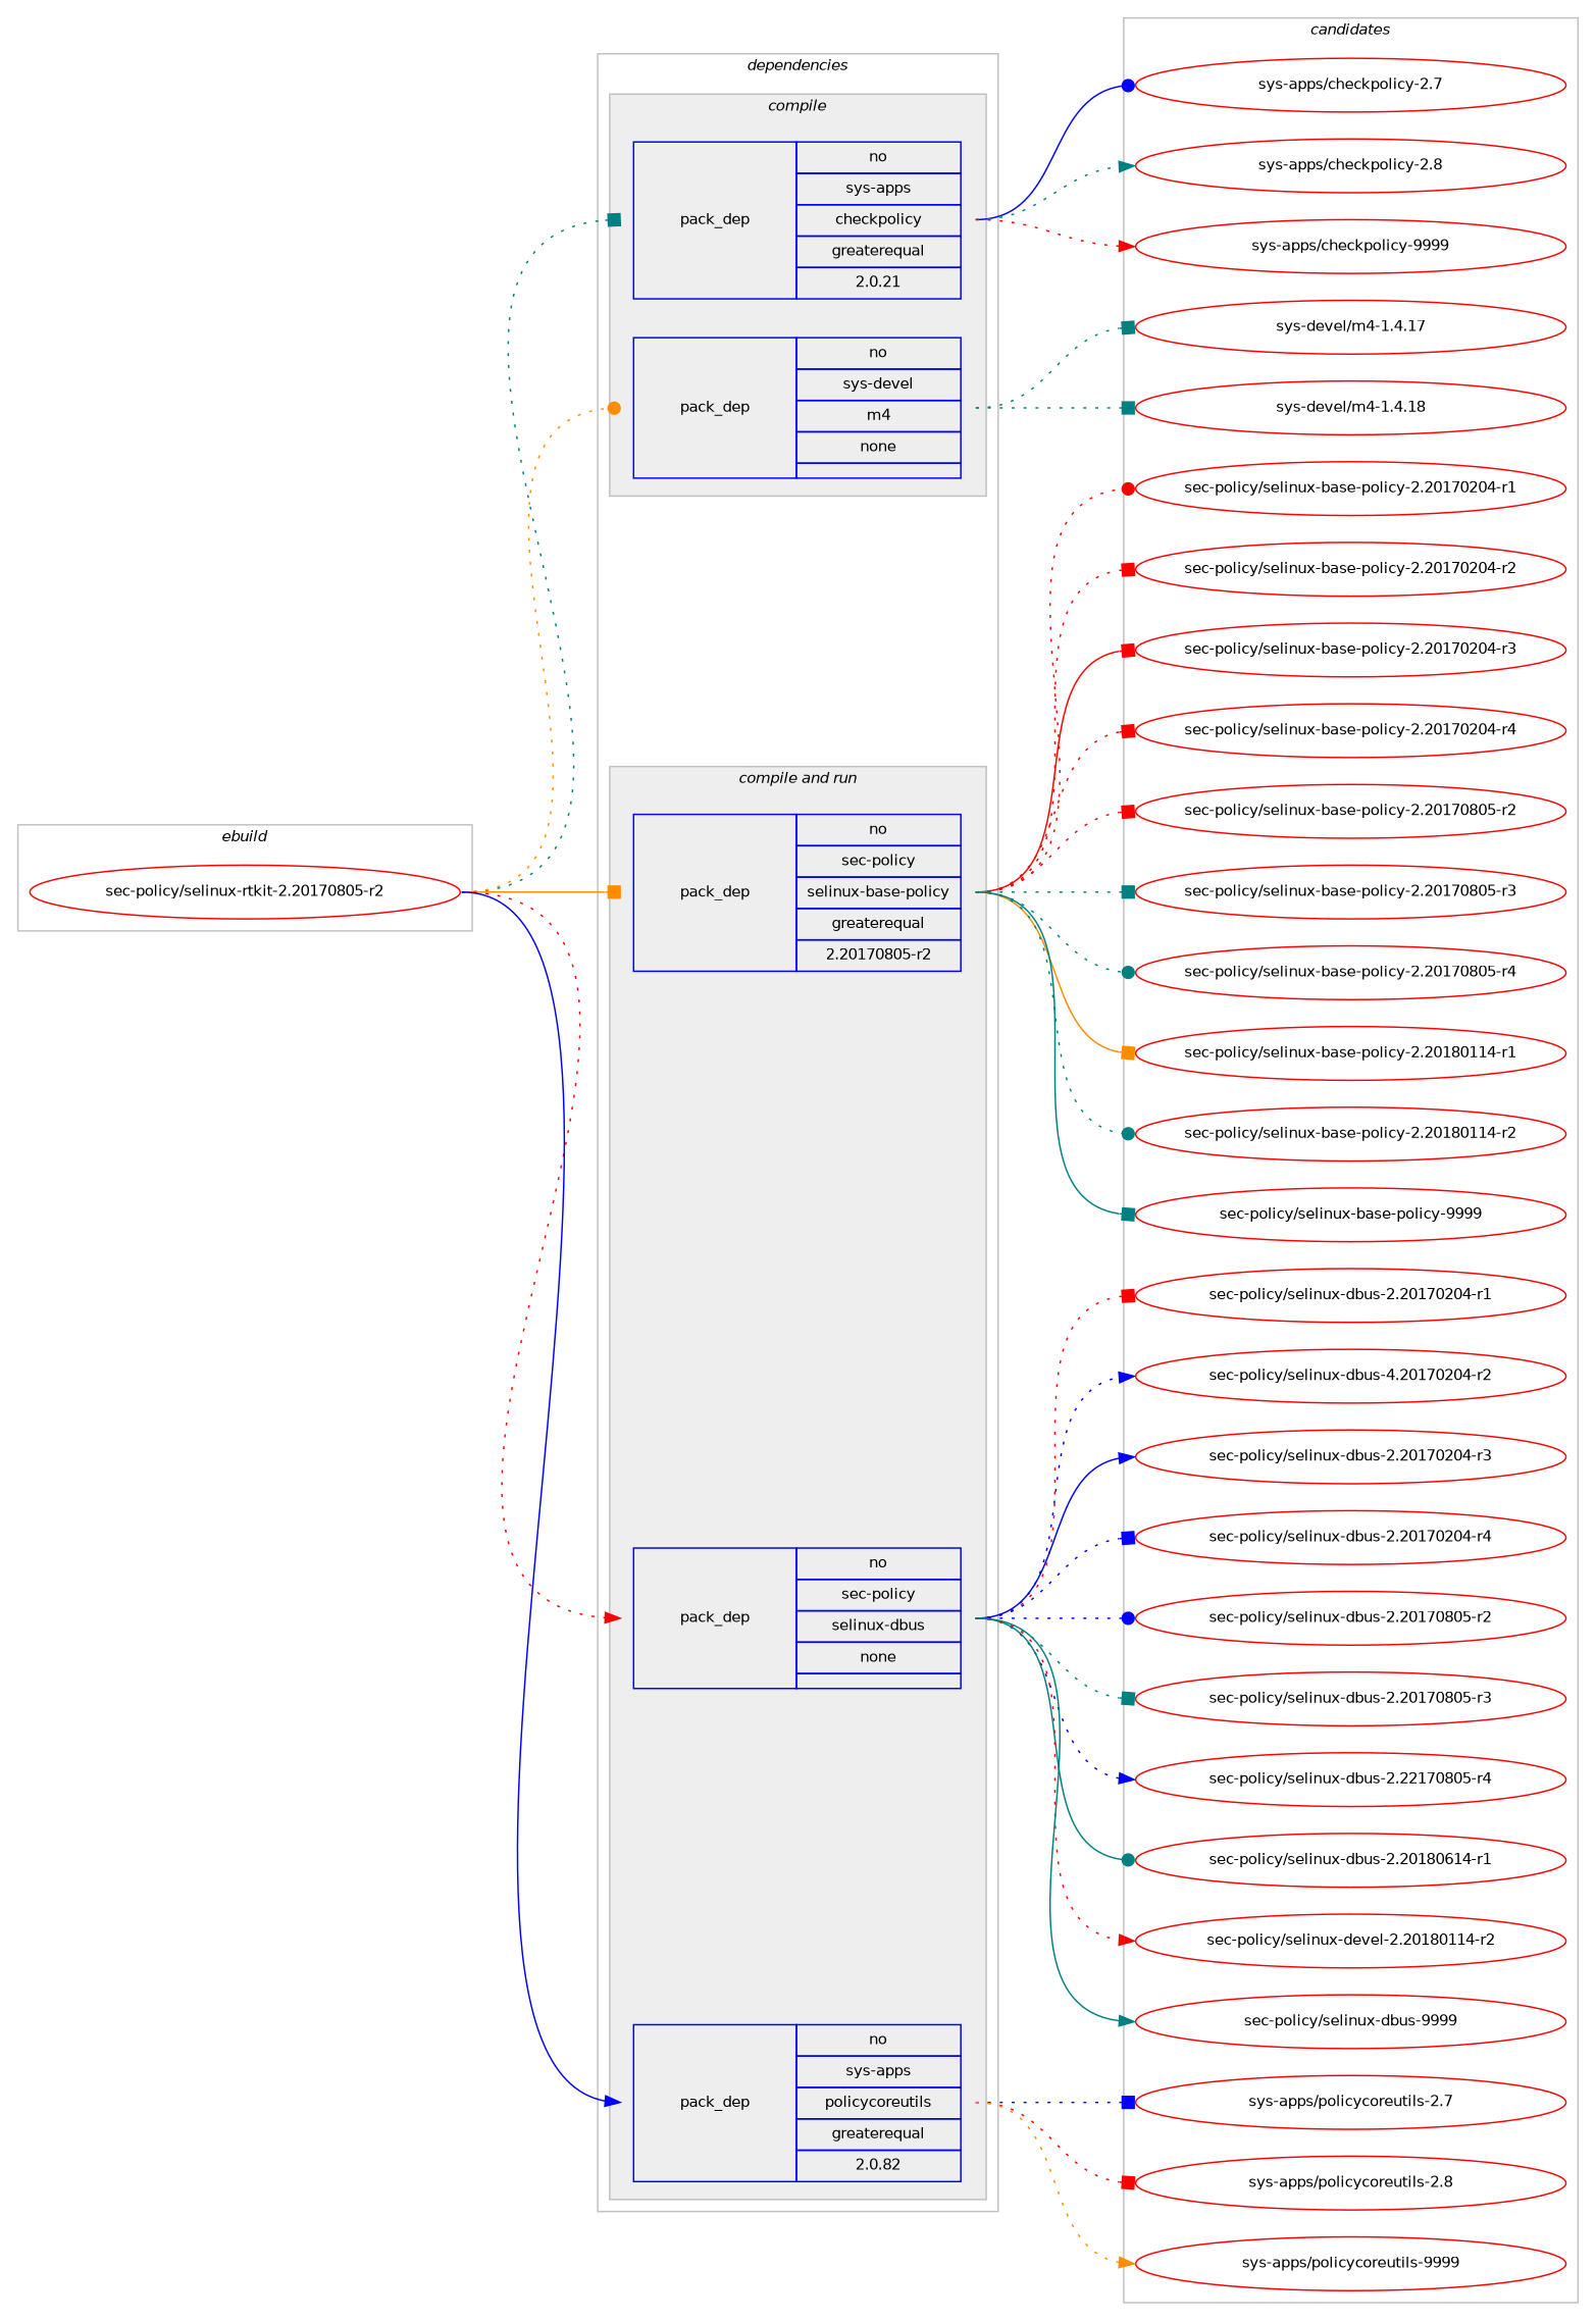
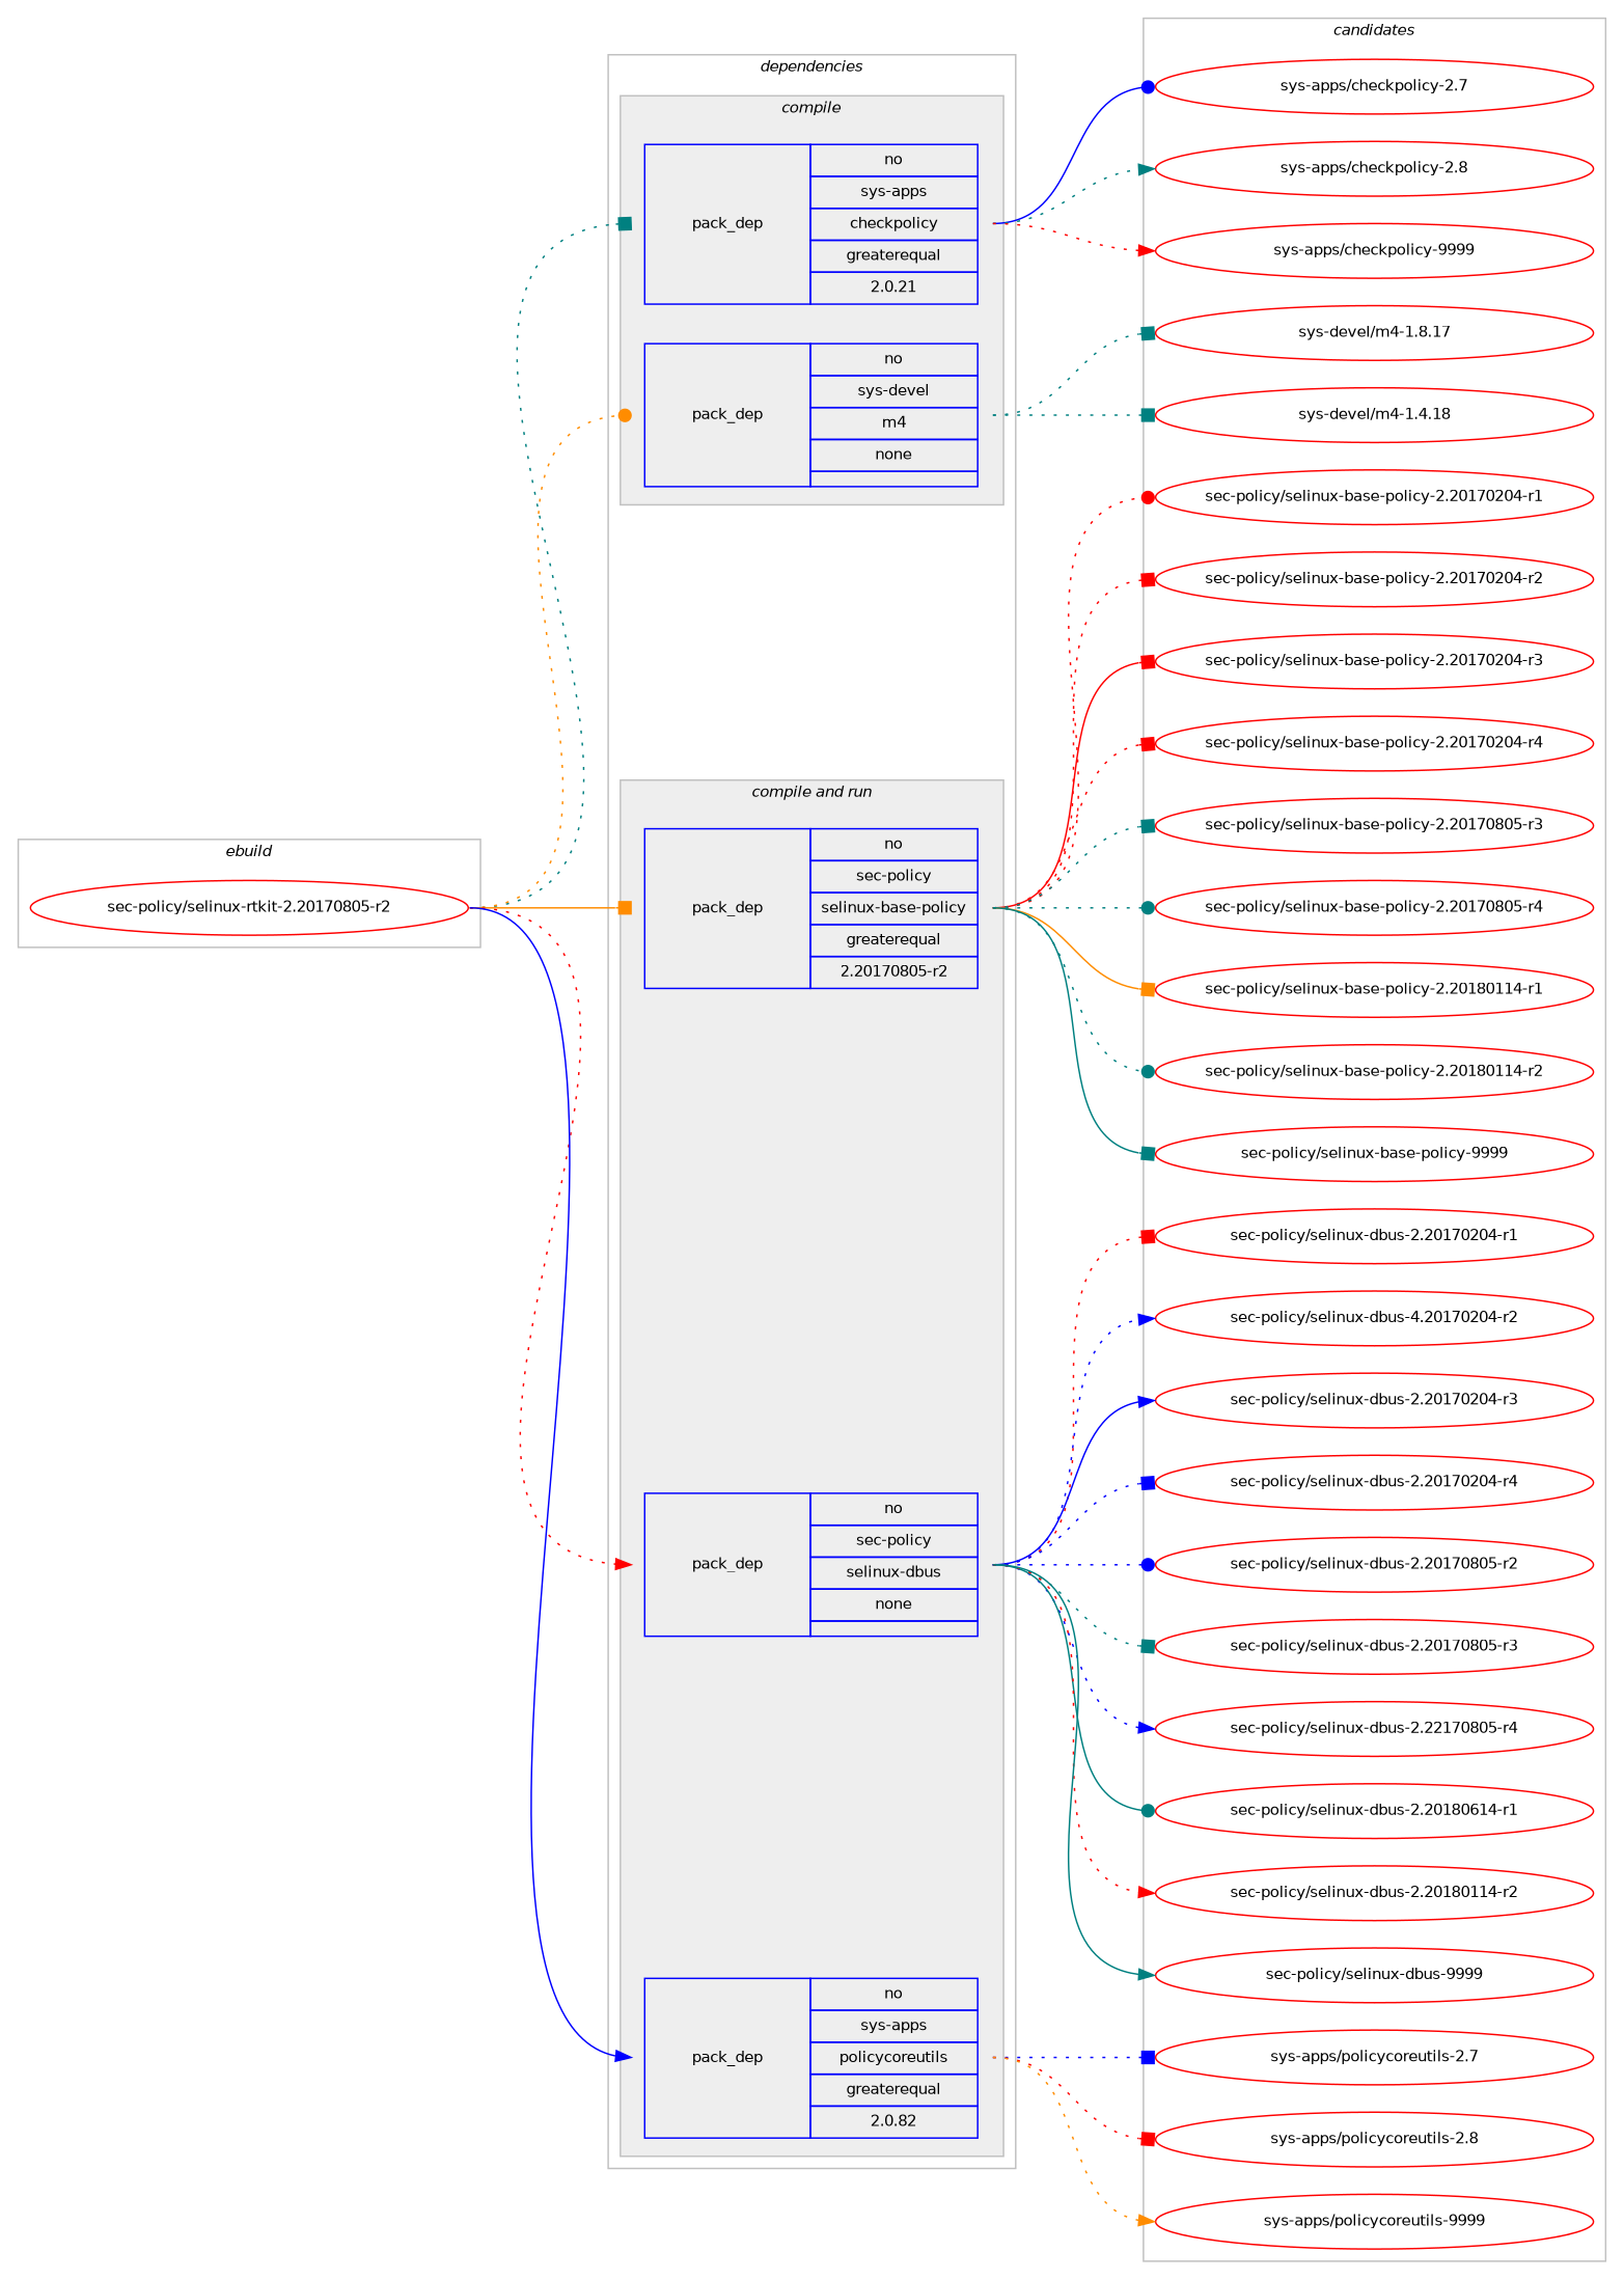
  digraph {
    compound=true
    concentrate=true
    fontname=Helvetica
    fontsize=10
    newrank=true
    rankdir=LR
    ranksep=1.5
    node [color=red fontname=Helvetica fontsize=10]
    edge [arrowhead=box color=teal headport=w style=dotted tailport=e weight=100]
    n1 [label="sec-policy/selinux-rtkit-2.20170805-r2" width=4]
    n2 [color=blue label=<<TABLE BORDER="0" CELLBORDER="1" CELLSPACING="0" CELLPADDING="4" WIDTH="220"><TR><TD ROWSPAN="6" CELLPADDING="30">pack_dep</TD></TR><TR><TD WIDTH="110">no</TD></TR><TR><TD>sys-apps</TD></TR><TR><TD>checkpolicy</TD></TR><TR><TD>greaterequal</TD></TR><TR><TD>2.0.21</TD></TR></TABLE>> shape=none]
    n3 [color=blue label=<<TABLE BORDER="0" CELLBORDER="1" CELLSPACING="0" CELLPADDING="4" WIDTH="220"><TR><TD ROWSPAN="6" CELLPADDING="30">pack_dep</TD></TR><TR><TD WIDTH="110">no</TD></TR><TR><TD>sys-devel</TD></TR><TR><TD>m4</TD></TR><TR><TD>none</TD></TR><TR><TD></TD></TR></TABLE>> shape=none]
    n4 [color=blue label=<<TABLE BORDER="0" CELLBORDER="1" CELLSPACING="0" CELLPADDING="4" WIDTH="220"><TR><TD ROWSPAN="6" CELLPADDING="30">pack_dep</TD></TR><TR><TD WIDTH="110">no</TD></TR><TR><TD>sec-policy</TD></TR><TR><TD>selinux-base-policy</TD></TR><TR><TD>greaterequal</TD></TR><TR><TD>2.20170805-r2</TD></TR></TABLE>> shape=none]
    n5 [color=blue label=<<TABLE BORDER="0" CELLBORDER="1" CELLSPACING="0" CELLPADDING="4" WIDTH="220"><TR><TD ROWSPAN="6" CELLPADDING="30">pack_dep</TD></TR><TR><TD WIDTH="110">no</TD></TR><TR><TD>sec-policy</TD></TR><TR><TD>selinux-dbus</TD></TR><TR><TD>none</TD></TR><TR><TD></TD></TR></TABLE>> shape=none]
    n6 [color=blue label=<<TABLE BORDER="0" CELLBORDER="1" CELLSPACING="0" CELLPADDING="4" WIDTH="220"><TR><TD ROWSPAN="6" CELLPADDING="30">pack_dep</TD></TR><TR><TD WIDTH="110">no</TD></TR><TR><TD>sys-apps</TD></TR><TR><TD>policycoreutils</TD></TR><TR><TD>greaterequal</TD></TR><TR><TD>2.0.82</TD></TR></TABLE>> shape=none]
    n7 [label="sys-apps/checkpolicy-2.7" width=4]
    n8 [label="sys-apps/checkpolicy-2.8" width=4]
    n9 [label="sys-apps/checkpolicy-9999" width=4]
-   n10 [label="sys-devel/m4-1.4.17" width=4]
+   n10 [label="sys-devel/m4-1.8.17" width=4]
    n11 [label="sys-devel/m4-1.4.18" width=4]
    n12 [label="sec-policy/selinux-base-policy-2.20170204-r1" width=4]
    n13 [label="sec-policy/selinux-base-policy-2.20170204-r2" width=4]
    n14 [label="sec-policy/selinux-base-policy-2.20170204-r3" width=4]
    n15 [label="sec-policy/selinux-base-policy-2.20170204-r4" width=4]
-   n16 [label="sec-policy/selinux-base-policy-2.20170805-r2" width=4]
    n17 [label="sec-policy/selinux-base-policy-2.20170805-r3" width=4]
    n18 [label="sec-policy/selinux-base-policy-2.20170805-r4" width=4]
    n19 [label="sec-policy/selinux-base-policy-2.20180114-r1" width=4]
    n20 [label="sec-policy/selinux-base-policy-2.20180114-r2" width=4]
    n21 [label="sec-policy/selinux-base-policy-9999" width=4]
    n22 [label="sec-policy/selinux-dbus-2.20170204-r1" width=4]
    n23 [label="sec-policy/selinux-dbus-4.20170204-r2" width=4]
    n24 [label="sec-policy/selinux-dbus-2.20170204-r3" width=4]
    n25 [label="sec-policy/selinux-dbus-2.20170204-r4" width=4]
    n26 [label="sec-policy/selinux-dbus-2.20170805-r2" width=4]
    n27 [label="sec-policy/selinux-dbus-2.20170805-r3" width=4]
    n28 [label="sec-policy/selinux-dbus-2.22170805-r4" width=4]
    n29 [label="sec-policy/selinux-dbus-2.20180614-r1" width=4]
-   n30 [label="sec-policy/selinux-devel-2.20180114-r2" width=4]
+   n30 [label="sec-policy/selinux-dbus-2.20180114-r2" width=4]
    n31 [label="sec-policy/selinux-dbus-9999" width=4]
    n32 [label="sys-apps/policycoreutils-2.7" width=4]
    n33 [label="sys-apps/policycoreutils-2.8" width=4]
    n34 [label="sys-apps/policycoreutils-9999" width=4]
    subgraph cluster_1 {
      color=gray
      label=<<i>ebuild</i>>
      rank=same
      n1
    }
    subgraph cluster_2 {
      color=gray
      label=<<i>dependencies</i>>
      subgraph cluster_3 {
        color=gray
        fillcolor="#eeeeee"
        label=<<i>compile</i>>
        style=filled
        subgraph sub_4 {
          color=gray
          fillcolor="#eeeeee"
          label=<<i>compile</i>>
          style=filled
          n2
        }
        subgraph sub_5 {
          color=gray
          fillcolor="#eeeeee"
          label=<<i>compile</i>>
          style=filled
          n3
        }
      }
      subgraph cluster_6 {
        color=gray
        fillcolor="#eeeeee"
        label=<<i>compile and run</i>>
        style=filled
        subgraph sub_7 {
          color=gray
          fillcolor="#eeeeee"
          label=<<i>compile and run</i>>
          style=filled
          n4
        }
        subgraph sub_8 {
          color=gray
          fillcolor="#eeeeee"
          label=<<i>compile and run</i>>
          style=filled
          n5
        }
        subgraph sub_9 {
          color=gray
          fillcolor="#eeeeee"
          label=<<i>compile and run</i>>
          style=filled
          n6
        }
      }
      subgraph cluster_10 {
        color=gray
        fillcolor="#eeeeee"
        label=<<i>run</i>>
        style=filled
      }
    }
    subgraph cluster_11 {
      color=gray
      label=<<i>candidates</i>>
      rank=same
      subgraph sub_12 {
        color=black
        label=<<i>candidates</i>>
        nodesep=1
        rank=same
        n7
        n8
        n9
      }
      subgraph sub_13 {
        color=black
        label=<<i>candidates</i>>
        nodesep=1
        rank=same
        n10
        n11
      }
      subgraph sub_14 {
        color=black
        label=<<i>candidates</i>>
        nodesep=1
        rank=same
        n12
        n13
        n14
        n15
-       n16
        n17
        n18
        n19
        n20
        n21
      }
      subgraph sub_15 {
        color=black
        label=<<i>candidates</i>>
        nodesep=1
        rank=same
        n22
        n23
        n24
        n25
        n26
        n27
        n28
        n29
        n30
        n31
      }
      subgraph sub_16 {
        color=black
        label=<<i>candidates</i>>
        nodesep=1
        rank=same
        n32
        n33
        n34
      }
    }
    n1 -> n2 [weight=20]
    n1 -> n3 [arrowhead=dot color=darkorange weight=20]
    n1 -> n4 [color=darkorange style=solid weight=20]
    n1 -> n5 [arrowhead=normal color=red weight=20]
    n1 -> n6 [arrowhead=normal color=blue style=solid weight=20]
    n2 -> n7 [arrowhead=dot color=blue style=solid]
    n2 -> n8 [arrowhead=normal]
    n2 -> n9 [arrowhead=normal color=red]
    n3 -> n10
    n3 -> n11
    n4 -> n12 [arrowhead=dot color=red]
    n4 -> n13 [color=red]
    n4 -> n14 [color=red style=solid]
    n4 -> n15 [color=red]
-   n4 -> n16 [color=red]
    n4 -> n17
    n4 -> n18 [arrowhead=dot]
    n4 -> n19 [color=darkorange style=solid]
    n4 -> n20 [arrowhead=dot]
    n4 -> n21 [style=solid]
    n5 -> n22 [color=red]
    n5 -> n23 [arrowhead=normal color=blue]
    n5 -> n24 [arrowhead=normal color=blue style=solid]
    n5 -> n25 [color=blue]
    n5 -> n26 [arrowhead=dot color=blue]
    n5 -> n27
    n5 -> n28 [arrowhead=normal color=blue]
    n5 -> n29 [arrowhead=dot style=solid]
    n5 -> n30 [arrowhead=normal color=red]
    n5 -> n31 [arrowhead=normal style=solid]
    n6 -> n32 [color=blue]
    n6 -> n33 [color=red]
    n6 -> n34 [arrowhead=normal color=darkorange]
  }
